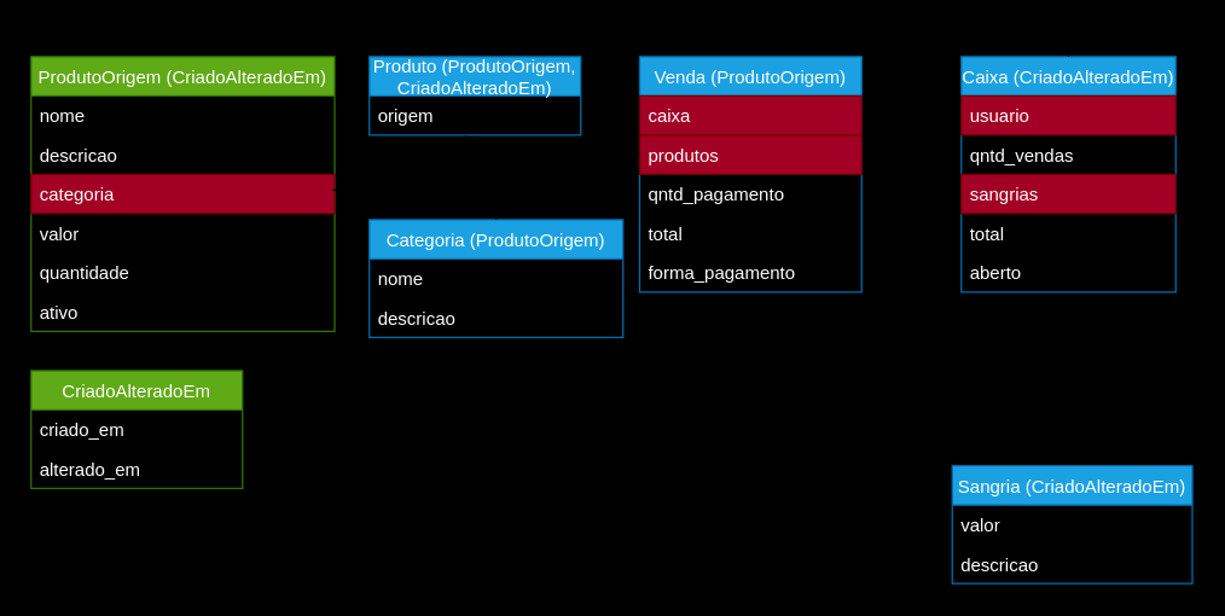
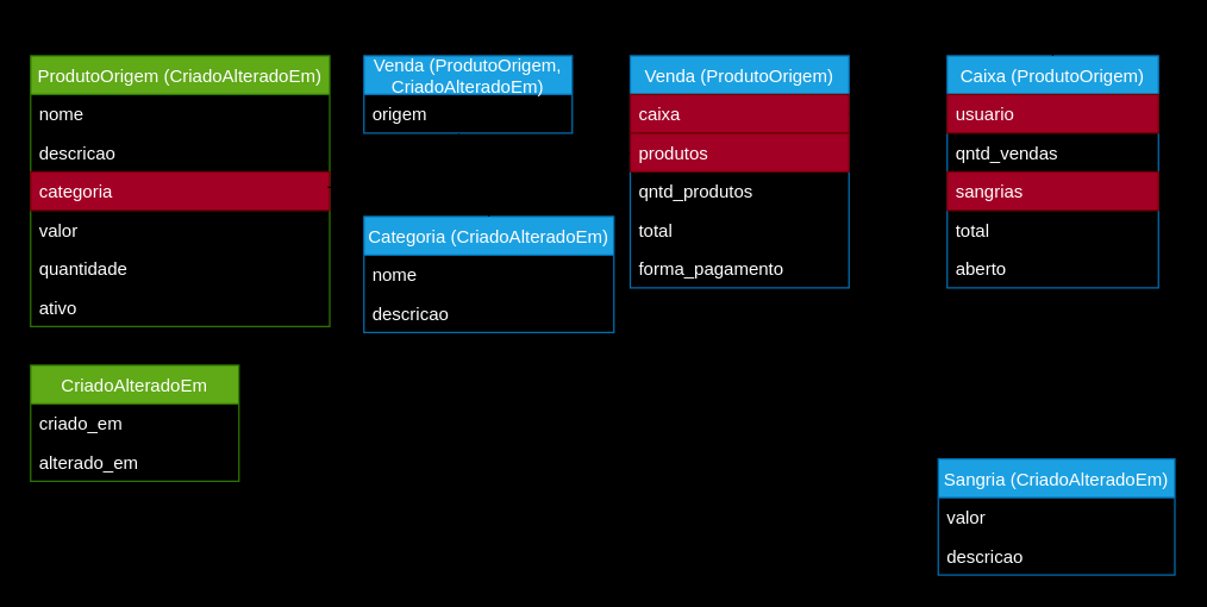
  <mxCell id="0" />
  <mxCell id="1" parent="0" />
- <mxCell id="2" value="Produto (ProdutoOrigem, &#10;CriadoAlteradoEm)" style="swimlane;fontStyle=0;childLayout=stackLayout;horizontal=1;startSize=26;fillColor=#1ba1e2;horizontalStack=0;resizeParent=1;resizeParentMax=0;resizeLast=0;collapsible=1;marginBottom=0;fontColor=#FFFFFF;strokeColor=#006EAF;" vertex="1" parent="1"><mxGeometry x="244" y="37" width="140" height="52" as="geometry" /></mxCell>
+ <mxCell id="2" value="Venda (ProdutoOrigem, &#10;CriadoAlteradoEm)" style="swimlane;fontStyle=0;childLayout=stackLayout;horizontal=1;startSize=26;fillColor=#1ba1e2;horizontalStack=0;resizeParent=1;resizeParentMax=0;resizeLast=0;collapsible=1;marginBottom=0;fontColor=#FFFFFF;strokeColor=#006EAF;" vertex="1" parent="1"><mxGeometry x="244" y="37" width="140" height="52" as="geometry" /></mxCell>
  <mxCell id="3" value="origem" style="text;strokeColor=none;fillColor=none;align=left;verticalAlign=top;spacingLeft=4;spacingRight=4;overflow=hidden;rotatable=0;points=[[0,0.5],[1,0.5]];portConstraint=eastwest;fontColor=#FFFFFF;" vertex="1" parent="2"><mxGeometry y="26" width="140" height="26" as="geometry" /></mxCell>
  <mxCell id="4" value="ProdutoOrigem (CriadoAlteradoEm)" style="swimlane;fontStyle=0;childLayout=stackLayout;horizontal=1;startSize=26;fillColor=#60a917;horizontalStack=0;resizeParent=1;resizeParentMax=0;resizeLast=0;collapsible=1;marginBottom=0;fontColor=#FFFFFF;strokeColor=#2D7600;" vertex="1" parent="1"><mxGeometry x="20" y="37" width="201" height="182" as="geometry" /></mxCell>
  <mxCell id="5" value="nome" style="text;strokeColor=none;fillColor=none;align=left;verticalAlign=top;spacingLeft=4;spacingRight=4;overflow=hidden;rotatable=0;points=[[0,0.5],[1,0.5]];portConstraint=eastwest;fontColor=#FFFFFF;" vertex="1" parent="4"><mxGeometry y="26" width="201" height="26" as="geometry" /></mxCell>
  <mxCell id="6" value="descricao" style="text;strokeColor=none;fillColor=none;align=left;verticalAlign=top;spacingLeft=4;spacingRight=4;overflow=hidden;rotatable=0;points=[[0,0.5],[1,0.5]];portConstraint=eastwest;fontColor=#FFFFFF;" vertex="1" parent="4"><mxGeometry y="52" width="201" height="26" as="geometry" /></mxCell>
  <mxCell id="7" value="categoria" style="text;strokeColor=#6F0000;fillColor=#a20025;align=left;verticalAlign=top;spacingLeft=4;spacingRight=4;overflow=hidden;rotatable=0;points=[[0,0.5],[1,0.5]];portConstraint=eastwest;fontColor=#FFFFFF;" vertex="1" parent="4"><mxGeometry y="78" width="201" height="26" as="geometry" /></mxCell>
  <mxCell id="8" value="valor" style="text;strokeColor=none;fillColor=none;align=left;verticalAlign=top;spacingLeft=4;spacingRight=4;overflow=hidden;rotatable=0;points=[[0,0.5],[1,0.5]];portConstraint=eastwest;fontColor=#FFFFFF;" vertex="1" parent="4"><mxGeometry y="104" width="201" height="26" as="geometry" /></mxCell>
  <mxCell id="9" value="quantidade" style="text;strokeColor=none;fillColor=none;align=left;verticalAlign=top;spacingLeft=4;spacingRight=4;overflow=hidden;rotatable=0;points=[[0,0.5],[1,0.5]];portConstraint=eastwest;fontColor=#FFFFFF;" vertex="1" parent="4"><mxGeometry y="130" width="201" height="26" as="geometry" /></mxCell>
  <mxCell id="10" value="ativo" style="text;strokeColor=none;fillColor=none;align=left;verticalAlign=top;spacingLeft=4;spacingRight=4;overflow=hidden;rotatable=0;points=[[0,0.5],[1,0.5]];portConstraint=eastwest;fontColor=#FFFFFF;" vertex="1" parent="4"><mxGeometry y="156" width="201" height="26" as="geometry" /></mxCell>
  <mxCell id="11" value="Venda (ProdutoOrigem)" style="swimlane;fontStyle=0;childLayout=stackLayout;horizontal=1;startSize=26;fillColor=#1ba1e2;horizontalStack=0;resizeParent=1;resizeParentMax=0;resizeLast=0;collapsible=1;marginBottom=0;fontColor=#FFFFFF;strokeColor=#006EAF;" vertex="1" parent="1"><mxGeometry x="423" y="37" width="147" height="156" as="geometry" /></mxCell>
  <mxCell id="12" value="caixa" style="text;strokeColor=#6F0000;fillColor=#a20025;align=left;verticalAlign=top;spacingLeft=4;spacingRight=4;overflow=hidden;rotatable=0;points=[[0,0.5],[1,0.5]];portConstraint=eastwest;fontColor=#FFFFFF;" vertex="1" parent="11"><mxGeometry y="26" width="147" height="26" as="geometry" /></mxCell>
  <mxCell id="13" value="produtos" style="text;strokeColor=#6F0000;fillColor=#a20025;align=left;verticalAlign=top;spacingLeft=4;spacingRight=4;overflow=hidden;rotatable=0;points=[[0,0.5],[1,0.5]];portConstraint=eastwest;fontColor=#FFFFFF;" vertex="1" parent="11"><mxGeometry y="52" width="147" height="26" as="geometry" /></mxCell>
- <mxCell id="14" value="qntd_pagamento" style="text;strokeColor=none;fillColor=none;align=left;verticalAlign=top;spacingLeft=4;spacingRight=4;overflow=hidden;rotatable=0;points=[[0,0.5],[1,0.5]];portConstraint=eastwest;fontColor=#FFFFFF;" vertex="1" parent="11"><mxGeometry y="78" width="147" height="26" as="geometry" /></mxCell>
+ <mxCell id="14" value="qntd_produtos" style="text;strokeColor=none;fillColor=none;align=left;verticalAlign=top;spacingLeft=4;spacingRight=4;overflow=hidden;rotatable=0;points=[[0,0.5],[1,0.5]];portConstraint=eastwest;fontColor=#FFFFFF;" vertex="1" parent="11"><mxGeometry y="78" width="147" height="26" as="geometry" /></mxCell>
  <mxCell id="15" value="total" style="text;strokeColor=none;fillColor=none;align=left;verticalAlign=top;spacingLeft=4;spacingRight=4;overflow=hidden;rotatable=0;points=[[0,0.5],[1,0.5]];portConstraint=eastwest;fontColor=#FFFFFF;" vertex="1" parent="11"><mxGeometry y="104" width="147" height="26" as="geometry" /></mxCell>
  <mxCell id="16" value="forma_pagamento" style="text;strokeColor=none;fillColor=none;align=left;verticalAlign=top;spacingLeft=4;spacingRight=4;overflow=hidden;rotatable=0;points=[[0,0.5],[1,0.5]];portConstraint=eastwest;fontColor=#FFFFFF;" vertex="1" parent="11"><mxGeometry y="130" width="147" height="26" as="geometry" /></mxCell>
- <mxCell id="17" value="Caixa (CriadoAlteradoEm)" style="swimlane;fontStyle=0;childLayout=stackLayout;horizontal=1;startSize=26;fillColor=#1ba1e2;horizontalStack=0;resizeParent=1;resizeParentMax=0;resizeLast=0;collapsible=1;marginBottom=0;fontColor=#FFFFFF;strokeColor=#006EAF;" vertex="1" parent="1"><mxGeometry x="636" y="37" width="142" height="156" as="geometry" /></mxCell>
+ <mxCell id="17" value="Caixa (ProdutoOrigem)" style="swimlane;fontStyle=0;childLayout=stackLayout;horizontal=1;startSize=26;fillColor=#1ba1e2;horizontalStack=0;resizeParent=1;resizeParentMax=0;resizeLast=0;collapsible=1;marginBottom=0;fontColor=#FFFFFF;strokeColor=#006EAF;" vertex="1" parent="1"><mxGeometry x="636" y="37" width="142" height="156" as="geometry" /></mxCell>
  <mxCell id="18" value="usuario" style="text;strokeColor=#6F0000;fillColor=#a20025;align=left;verticalAlign=top;spacingLeft=4;spacingRight=4;overflow=hidden;rotatable=0;points=[[0,0.5],[1,0.5]];portConstraint=eastwest;fontColor=#FFFFFF;" vertex="1" parent="17"><mxGeometry y="26" width="142" height="26" as="geometry" /></mxCell>
  <mxCell id="19" value="qntd_vendas" style="text;strokeColor=none;fillColor=none;align=left;verticalAlign=top;spacingLeft=4;spacingRight=4;overflow=hidden;rotatable=0;points=[[0,0.5],[1,0.5]];portConstraint=eastwest;fontColor=#FFFFFF;" vertex="1" parent="17"><mxGeometry y="52" width="142" height="26" as="geometry" /></mxCell>
  <mxCell id="20" value="sangrias" style="text;strokeColor=#6F0000;fillColor=#a20025;align=left;verticalAlign=top;spacingLeft=4;spacingRight=4;overflow=hidden;rotatable=0;points=[[0,0.5],[1,0.5]];portConstraint=eastwest;fontColor=#FFFFFF;" vertex="1" parent="17"><mxGeometry y="78" width="142" height="26" as="geometry" /></mxCell>
  <mxCell id="21" value="total" style="text;strokeColor=none;fillColor=none;align=left;verticalAlign=top;spacingLeft=4;spacingRight=4;overflow=hidden;rotatable=0;points=[[0,0.5],[1,0.5]];portConstraint=eastwest;fontColor=#FFFFFF;" vertex="1" parent="17"><mxGeometry y="104" width="142" height="26" as="geometry" /></mxCell>
  <mxCell id="22" value="aberto" style="text;strokeColor=none;fillColor=none;align=left;verticalAlign=top;spacingLeft=4;spacingRight=4;overflow=hidden;rotatable=0;points=[[0,0.5],[1,0.5]];portConstraint=eastwest;fontColor=#FFFFFF;" vertex="1" parent="17"><mxGeometry y="130" width="142" height="26" as="geometry" /></mxCell>
  <mxCell id="23" value="Sangria (CriadoAlteradoEm)" style="swimlane;fontStyle=0;childLayout=stackLayout;horizontal=1;startSize=26;fillColor=#1ba1e2;horizontalStack=0;resizeParent=1;resizeParentMax=0;resizeLast=0;collapsible=1;marginBottom=0;fontColor=#FFFFFF;strokeColor=#006EAF;" vertex="1" parent="1"><mxGeometry x="630" y="308" width="159" height="78" as="geometry" /></mxCell>
  <mxCell id="24" value="valor" style="text;strokeColor=none;fillColor=none;align=left;verticalAlign=top;spacingLeft=4;spacingRight=4;overflow=hidden;rotatable=0;points=[[0,0.5],[1,0.5]];portConstraint=eastwest;fontColor=#FFFFFF;" vertex="1" parent="23"><mxGeometry y="26" width="159" height="26" as="geometry" /></mxCell>
  <mxCell id="25" value="descricao" style="text;strokeColor=none;fillColor=none;align=left;verticalAlign=top;spacingLeft=4;spacingRight=4;overflow=hidden;rotatable=0;points=[[0,0.5],[1,0.5]];portConstraint=eastwest;fontColor=#FFFFFF;" vertex="1" parent="23"><mxGeometry y="52" width="159" height="26" as="geometry" /></mxCell>
- <mxCell id="26" value="Categoria (ProdutoOrigem)" style="swimlane;fontStyle=0;childLayout=stackLayout;horizontal=1;startSize=26;fillColor=#1ba1e2;horizontalStack=0;resizeParent=1;resizeParentMax=0;resizeLast=0;collapsible=1;marginBottom=0;fontColor=#FFFFFF;strokeColor=#006EAF;" vertex="1" parent="1"><mxGeometry x="244" y="145" width="168" height="78" as="geometry" /></mxCell>
+ <mxCell id="26" value="Categoria (CriadoAlteradoEm)" style="swimlane;fontStyle=0;childLayout=stackLayout;horizontal=1;startSize=26;fillColor=#1ba1e2;horizontalStack=0;resizeParent=1;resizeParentMax=0;resizeLast=0;collapsible=1;marginBottom=0;fontColor=#FFFFFF;strokeColor=#006EAF;" vertex="1" parent="1"><mxGeometry x="244" y="145" width="168" height="78" as="geometry" /></mxCell>
  <mxCell id="27" value="nome" style="text;strokeColor=none;fillColor=none;align=left;verticalAlign=top;spacingLeft=4;spacingRight=4;overflow=hidden;rotatable=0;points=[[0,0.5],[1,0.5]];portConstraint=eastwest;fontColor=#FFFFFF;" vertex="1" parent="26"><mxGeometry y="26" width="168" height="26" as="geometry" /></mxCell>
  <mxCell id="28" value="descricao" style="text;strokeColor=none;fillColor=none;align=left;verticalAlign=top;spacingLeft=4;spacingRight=4;overflow=hidden;rotatable=0;points=[[0,0.5],[1,0.5]];portConstraint=eastwest;fontColor=#FFFFFF;" vertex="1" parent="26"><mxGeometry y="52" width="168" height="26" as="geometry" /></mxCell>
  <mxCell id="29" value="CriadoAlteradoEm" style="swimlane;fontStyle=0;childLayout=stackLayout;horizontal=1;startSize=26;fillColor=#60a917;horizontalStack=0;resizeParent=1;resizeParentMax=0;resizeLast=0;collapsible=1;marginBottom=0;fontColor=#FFFFFF;strokeColor=#2D7600;" vertex="1" parent="1"><mxGeometry x="20" y="245" width="140" height="78" as="geometry"><mxRectangle x="21" y="282" width="125" height="26" as="alternateBounds" /></mxGeometry></mxCell>
  <mxCell id="30" value="criado_em" style="text;strokeColor=none;fillColor=none;align=left;verticalAlign=top;spacingLeft=4;spacingRight=4;overflow=hidden;rotatable=0;points=[[0,0.5],[1,0.5]];portConstraint=eastwest;fontColor=#FFFFFF;" vertex="1" parent="29"><mxGeometry y="26" width="140" height="26" as="geometry" /></mxCell>
  <mxCell id="31" value="alterado_em" style="text;strokeColor=none;fillColor=none;align=left;verticalAlign=top;spacingLeft=4;spacingRight=4;overflow=hidden;rotatable=0;points=[[0,0.5],[1,0.5]];portConstraint=eastwest;fontColor=#FFFFFF;" vertex="1" parent="29"><mxGeometry y="52" width="140" height="26" as="geometry" /></mxCell>
  <mxCell id="32" value="" style="edgeStyle=none;exitX=0.455;exitY=1.011;exitDx=0;exitDy=0;exitPerimeter=0;fontColor=#FFFFFF;labelBorderColor=none;" edge="1" parent="1" source="3" target="13"><mxGeometry relative="1" as="geometry"><Array as="points"><mxPoint x="308" y="102" /></Array></mxGeometry></mxCell>
  <mxCell id="33" value="" style="edgeStyle=none;exitX=0.5;exitY=0;exitDx=0;exitDy=0;fontColor=#FFFFFF;labelBorderColor=none;dashed=1;" edge="1" parent="1" source="17" target="12"><mxGeometry relative="1" as="geometry"><Array as="points"><mxPoint x="706" y="20" /><mxPoint x="602" y="20" /><mxPoint x="602" y="76" /></Array></mxGeometry></mxCell>
  <mxCell id="34" value="" style="edgeStyle=none;entryX=0.993;entryY=0.402;entryDx=0;entryDy=0;entryPerimeter=0;fontColor=#FFFFFF;labelBorderColor=none;endArrow=none;" edge="1" parent="1" source="26" target="7"><mxGeometry relative="1" as="geometry"><mxPoint x="263" y="120" as="targetPoint" /><Array as="points"><mxPoint x="328" y="126" /></Array></mxGeometry></mxCell>
